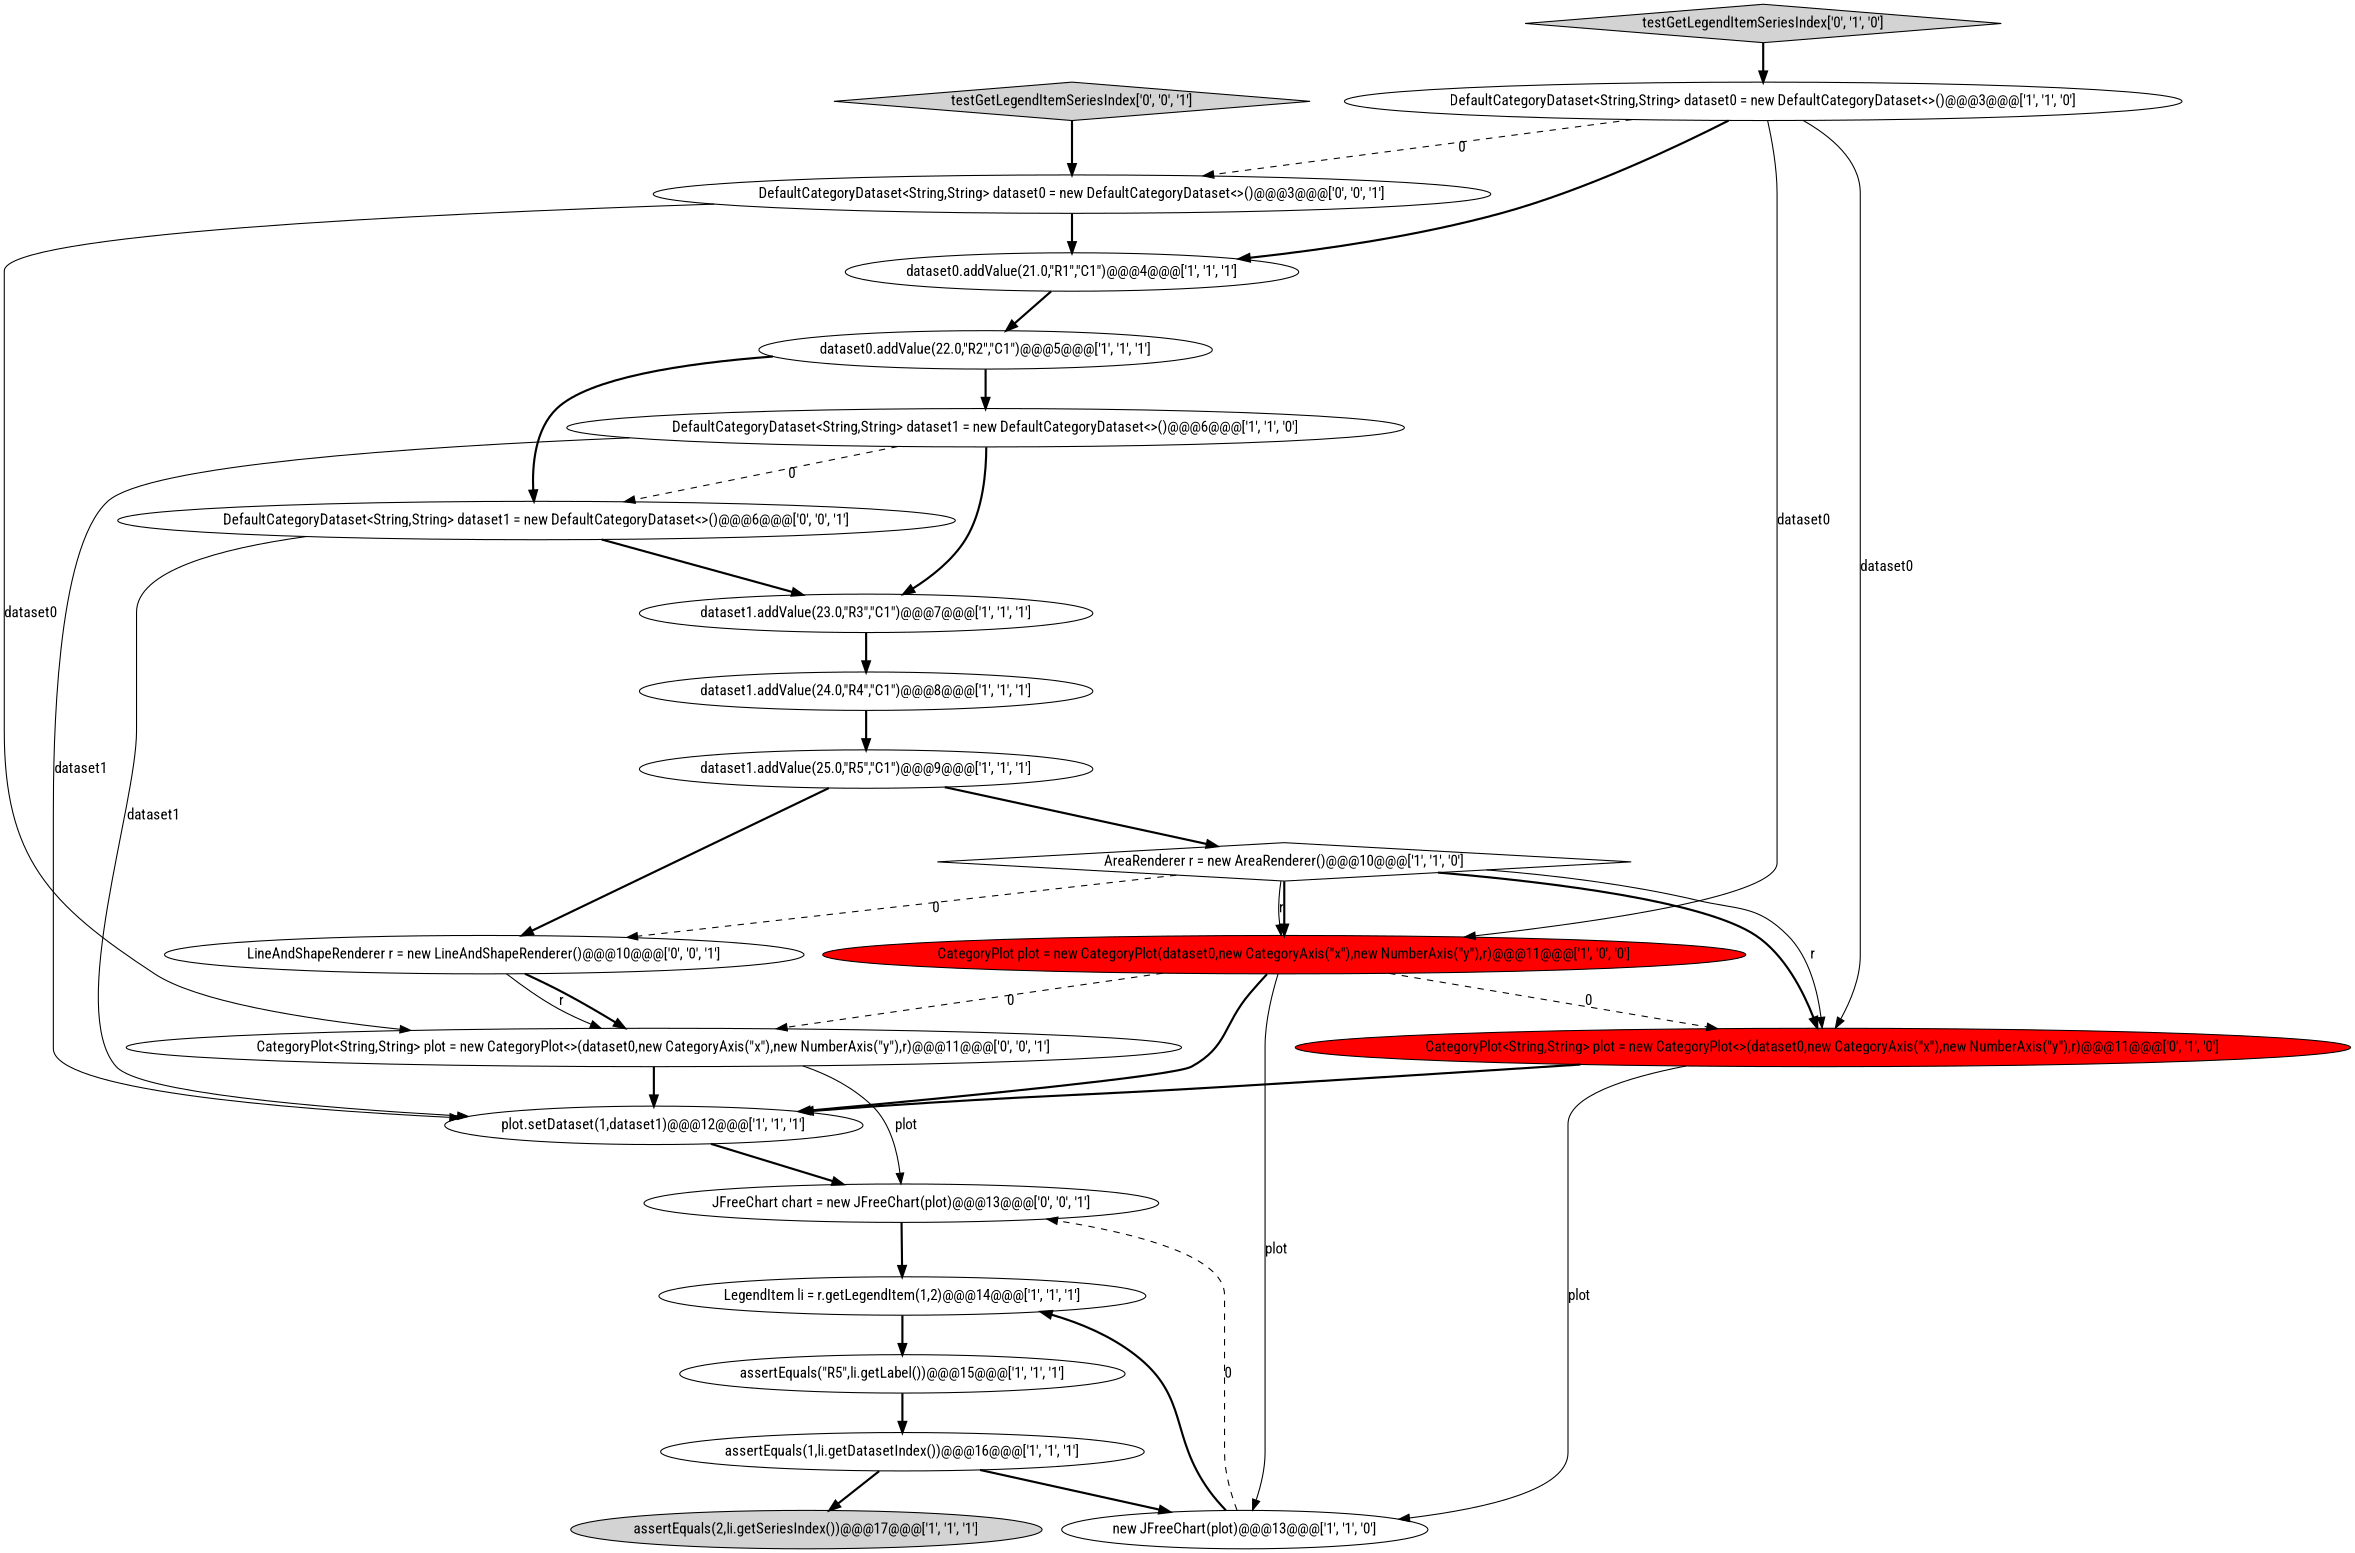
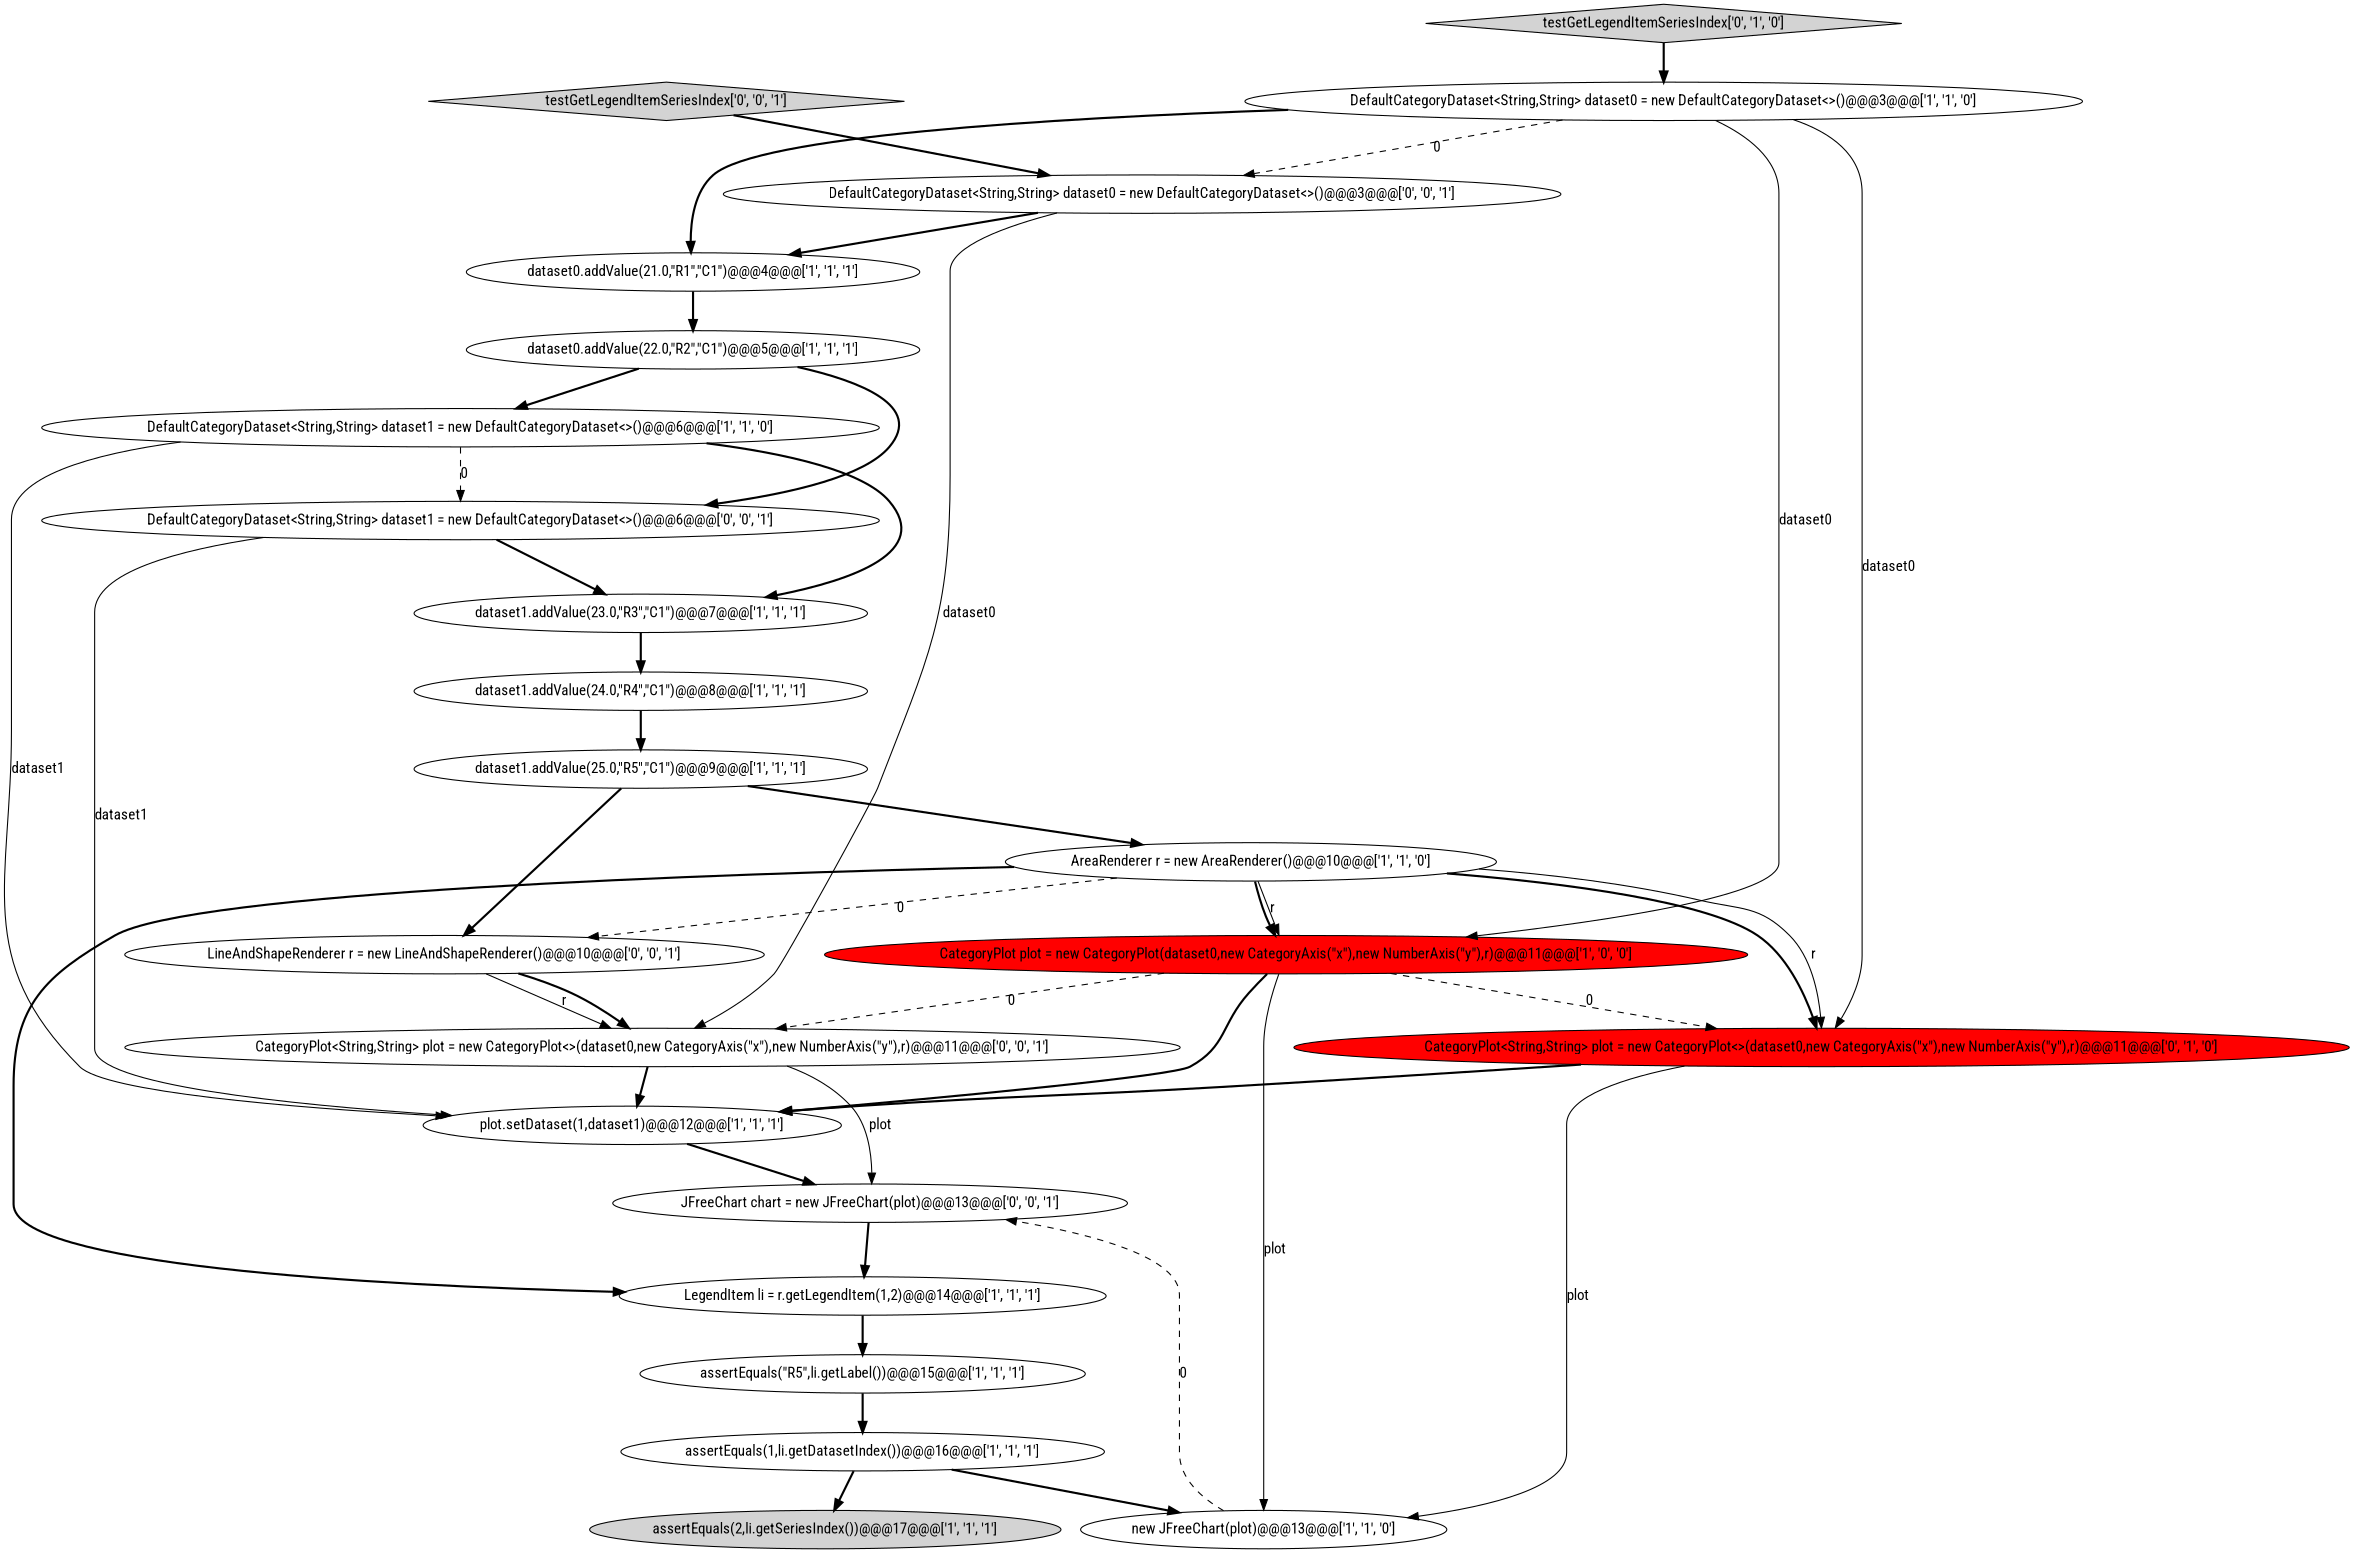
  digraph {
    fontname="Roboto Condensed"
    node [fillcolor=white fontname="Roboto Condensed" shape=ellipse style=filled]
    edge [fontname="Roboto Condensed" style=bold]
    n1 [label="DefaultCategoryDataset<String,String> dataset0 = new DefaultCategoryDataset<>()@@@3@@@['1', '1', '0']"]
    n2 [fillcolor=red label="CategoryPlot plot = new CategoryPlot(dataset0,new CategoryAxis(\"x\"),new NumberAxis(\"y\"),r)@@@11@@@['1', '0', '0']"]
    n3 [label="dataset0.addValue(21.0,\"R1\",\"C1\")@@@4@@@['1', '1', '1']"]
    n4 [fillcolor=red label="CategoryPlot<String,String> plot = new CategoryPlot<>(dataset0,new CategoryAxis(\"x\"),new NumberAxis(\"y\"),r)@@@11@@@['0', '1', '0']"]
    n5 [label="DefaultCategoryDataset<String,String> dataset0 = new DefaultCategoryDataset<>()@@@3@@@['0', '0', '1']"]
    n6 [label="CategoryPlot<String,String> plot = new CategoryPlot<>(dataset0,new CategoryAxis(\"x\"),new NumberAxis(\"y\"),r)@@@11@@@['0', '0', '1']"]
    n7 [label="plot.setDataset(1,dataset1)@@@12@@@['1', '1', '1']"]
    n8 [label="new JFreeChart(plot)@@@13@@@['1', '1', '0']"]
    n9 [label="dataset0.addValue(22.0,\"R2\",\"C1\")@@@5@@@['1', '1', '1']"]
    n10 [fillcolor=lightgray label="testGetLegendItemSeriesIndex['0', '1', '0']" shape=diamond]
    n11 [label="LineAndShapeRenderer r = new LineAndShapeRenderer()@@@10@@@['0', '0', '1']"]
    n12 [label="JFreeChart chart = new JFreeChart(plot)@@@13@@@['0', '0', '1']"]
    n13 [label="assertEquals(1,li.getDatasetIndex())@@@16@@@['1', '1', '1']"]
    n14 [fillcolor=lightgray label="assertEquals(2,li.getSeriesIndex())@@@17@@@['1', '1', '1']"]
    n15 [label="DefaultCategoryDataset<String,String> dataset1 = new DefaultCategoryDataset<>()@@@6@@@['0', '0', '1']"]
    n16 [label="dataset1.addValue(23.0,\"R3\",\"C1\")@@@7@@@['1', '1', '1']"]
    n17 [label="dataset1.addValue(24.0,\"R4\",\"C1\")@@@8@@@['1', '1', '1']"]
    n18 [label="LegendItem li = r.getLegendItem(1,2)@@@14@@@['1', '1', '1']"]
    n19 [label="assertEquals(\"R5\",li.getLabel())@@@15@@@['1', '1', '1']"]
    n20 [label="dataset1.addValue(25.0,\"R5\",\"C1\")@@@9@@@['1', '1', '1']"]
-   n21 [label="AreaRenderer r = new AreaRenderer()@@@10@@@['1', '1', '0']" shape=diamond]
+   n21 [label="AreaRenderer r = new AreaRenderer()@@@10@@@['1', '1', '0']"]
    n22 [label="DefaultCategoryDataset<String,String> dataset1 = new DefaultCategoryDataset<>()@@@6@@@['1', '1', '0']"]
    n23 [fillcolor=lightgray label="testGetLegendItemSeriesIndex['0', '0', '1']" shape=diamond]
    n1 -> n2 [label=dataset0 style=solid]
    n1 -> n3
    n1 -> n4 [label=dataset0 style=solid]
    n1 -> n5 [label=0 style=dashed]
    n2 -> n4 [label=0 style=dashed]
    n2 -> n6 [label=0 style=dashed]
    n2 -> n7
    n2 -> n8 [label=plot style=solid]
    n3 -> n9
    n4 -> n7
    n4 -> n8 [label=plot style=solid]
    n5 -> n3
    n5 -> n6 [label=dataset0 style=solid]
    n6 -> n7
    n6 -> n12 [label=plot style=solid]
    n7 -> n12
    n8 -> n12 [label=0 style=dashed]
-   n8 -> n18
+   n21 -> n18
    n9 -> n15
    n9 -> n22
    n10 -> n1
    n11 -> n6 [label=r style=solid]
    n11 -> n6
    n12 -> n18
    n13 -> n8
    n13 -> n14
    n15 -> n7 [label=dataset1 style=solid]
    n15 -> n16
    n16 -> n17
    n17 -> n20
    n18 -> n19
    n19 -> n13
    n20 -> n11
    n20 -> n21
    n21 -> n2
    n21 -> n2 [label=r style=solid]
    n21 -> n4
    n21 -> n4 [label=r style=solid]
    n21 -> n11 [label=0 style=dashed]
    n22 -> n7 [label=dataset1 style=solid]
    n22 -> n15 [label=0 style=dashed]
    n22 -> n16
    n23 -> n5
  }
